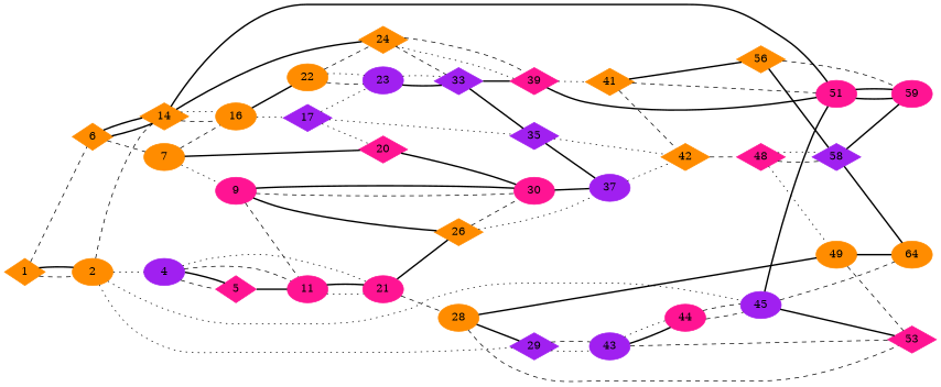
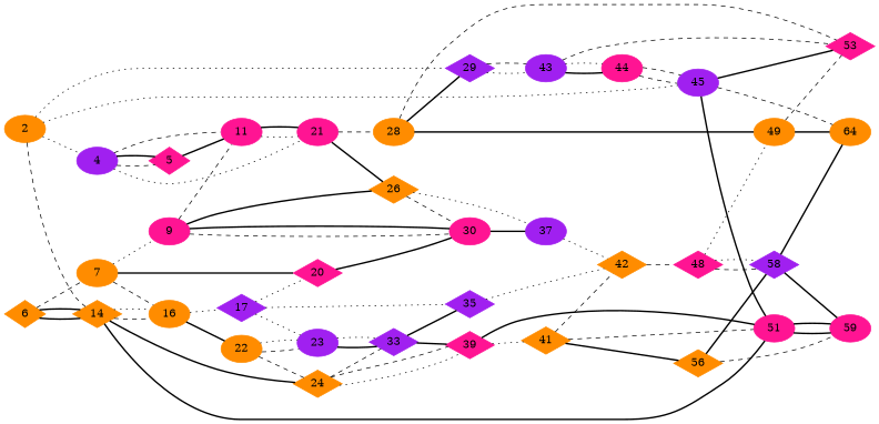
  graph {
    rankdir=LR
    node [color=darkorange shape=ellipse style=filled]
    edge [style=bold]
-   1 [shape=diamond]
    2 [super="+3"]
    6 [shape=diamond]
    4 [color=purple super="+13"]
    14 [shape=diamond super="+15"]
    29 [color=purple shape=diamond]
    45 [color=purple super="+46"]
    7 [super="+8"]
    5 [color=deeppink shape=diamond]
    11 [color=deeppink super="+12"]
    21 [color=deeppink super="+27"]
    16 [super="+17"]
    24 [shape=diamond super="+25"]
    51 [color=deeppink super="+52"]
    43 [color=purple super="+54"]
    53 [color=deeppink shape=diamond super="+61"]
    64
    26 [shape=diamond super="+31"]
    28 [super="+50"]
    9 [color=deeppink super="+10"]
    20 [color=deeppink shape=diamond]
    30 [color=deeppink super="+32"]
    n23 [color=purple label=17 shape=diamond super="+19"]
    22
    37 [color=purple super="+38"]
    33 [color=purple shape=diamond super="+34"]
    39 [color=deeppink shape=diamond super="+40"]
    59 [color=deeppink super="+60"]
    23 [color=purple]
    35 [color=purple shape=diamond super="+36"]
    42 [shape=diamond super="+47"]
    49 [super="+62"]
    41 [shape=diamond super="+55"]
    44 [color=deeppink]
    48 [color=deeppink shape=diamond]
    56 [shape=diamond super="+57"]
    58 [color=purple shape=diamond super="+63"]
-   1 -- 2 [style=dashed]
-   1 -- 2
-   1 -- 6 [style=dashed]
    2 -- 4 [style=dotted]
    2 -- 14 [style=dashed]
    2 -- 29 [style=dotted]
    2 -- 45 [style=dotted]
    6 -- 14
    6 -- 14
    6 -- 7 [style=dashed]
    4 -- 5 [style=dashed]
    4 -- 5
    4 -- 11 [style=dashed]
    4 -- 21 [style=dotted]
    14 -- 16 [style=dashed]
    14 -- 16 [style=dotted]
    14 -- 24
    14 -- 51
    29 -- 43 [style=dotted]
    29 -- 43 [style=dashed]
    45 -- 51
    45 -- 53
    45 -- 64 [style=dashed]
    7 -- 16 [style=dashed]
    7 -- 9 [style=dotted]
    7 -- 20
    5 -- 11
    11 -- 21 [style=dotted]
    11 -- 21
    21 -- 26
    21 -- 28 [style=dashed]
    16 -- n23 [style=dotted]
    16 -- 22
    24 -- 33 [style=dashed]
    24 -- 39 [style=dotted]
    24 -- 39 [style=dashed]
    51 -- 59
    51 -- 59
    43 -- 53 [style=dashed]
    43 -- 44 [weight=2]
    43 -- 44 [style=dotted]
    26 -- 30 [style=dashed]
    26 -- 37 [style=dotted]
    28 -- 29
    28 -- 53 [style=dashed]
    28 -- 49
    9 -- 11 [style=dashed]
    9 -- 26
    9 -- 30 [style=dashed]
    9 -- 30
    20 -- 30
    30 -- 37
    n23 -- 20 [style=dotted]
    n23 -- 23 [style=dotted]
    n23 -- 35 [style=dotted]
    22 -- 24 [style=dashed]
    22 -- 23 [style=dashed]
    22 -- 23 [style=dotted]
    37 -- 42 [style=dotted]
    33 -- 39
    33 -- 35
    39 -- 51
    39 -- 41 [style=dotted]
    23 -- 33
    23 -- 33 [style=dotted]
-   35 -- 37
    35 -- 42 [style=dotted]
    42 -- 48 [style=dashed]
    49 -- 53 [style=dashed]
    49 -- 64
    41 -- 51 [style=dashed]
    41 -- 42 [style=dashed]
    41 -- 56
    44 -- 45 [style=dashed]
    44 -- 45 [style=dashed]
    48 -- 49 [style=dotted]
    48 -- 58 [style=dashed]
    48 -- 58 [style=dotted]
    56 -- 59 [style=dashed weight=2]
    56 -- 58
    58 -- 64
    58 -- 59
  }
